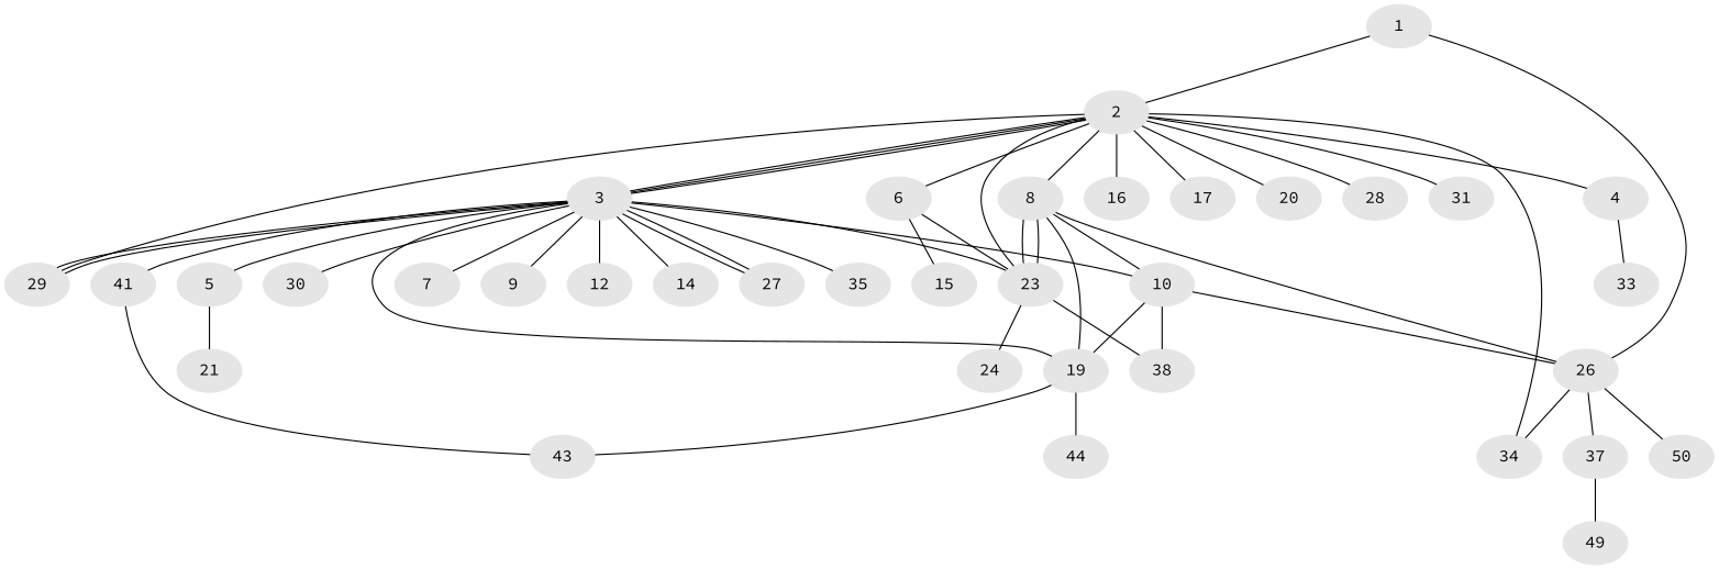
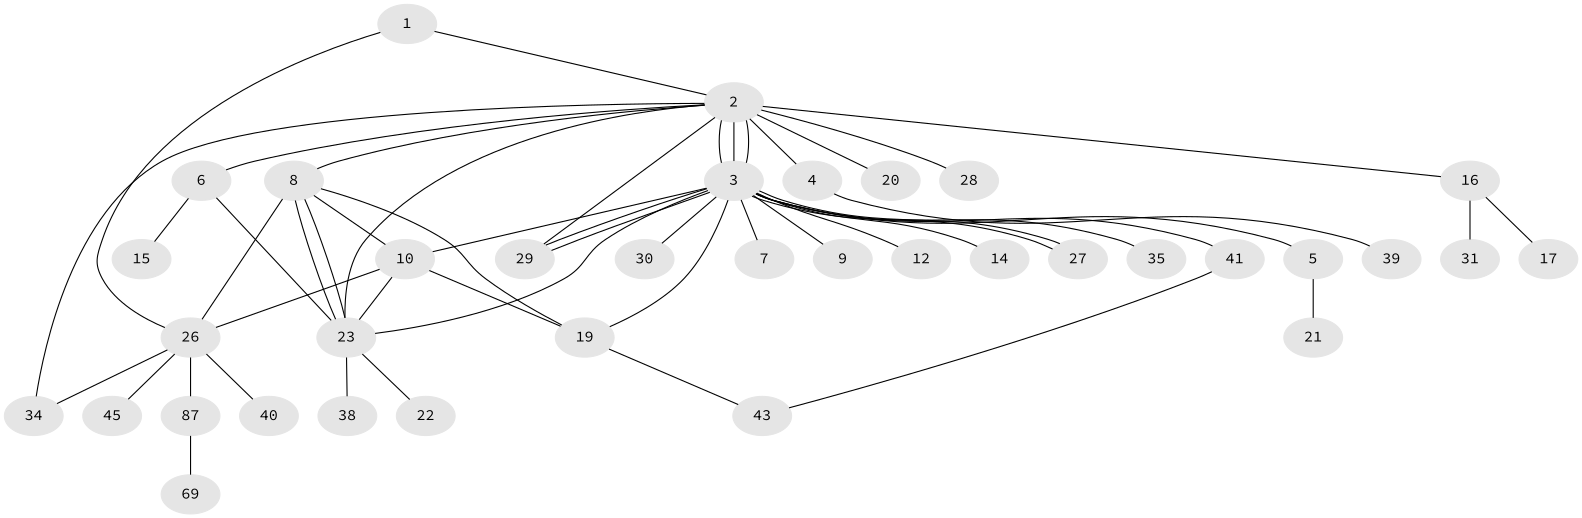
  graph {
    fontname="Source Code Pro"
    node [color=gray90 fontname="Source Code Pro" style=filled]
    edge [fontname="Source Code Pro"]
    2 [super="+13"]
    3 [super="+32"]
    4 [super="+18"]
    6
    8 [super="+11"]
    16
    17
    20
    23 [super="+48"]
    28
    29 [super="+46"]
    31
    34
    1
    26 [super="+36"]
-   37
-   40 [label=50]
+   37 [label=87]
+   40
+   45
    30
    5
    7
    9 [super="+25"]
    10 [super="+39"]
    12
    14
    19 [super="+22"]
    27 [super="+50"]
    35
    41 [super="+42"]
-   33
+   33 [label=39]
    15 [super="+47"]
-   24
+   24 [label=22]
    38
    21
    43
-   44
-   49
+   49 [label=69]
    2 -- 3
    2 -- 3
    2 -- 3
    2 -- 4
    2 -- 6
    2 -- 8
    2 -- 16
-   2 -- 17
+   16 -- 17
    2 -- 20
    2 -- 23
    2 -- 28
    2 -- 29
-   2 -- 31
+   16 -- 31
    2 -- 34
    3 -- 23
    3 -- 29
    3 -- 29
    3 -- 30
    3 -- 5
    3 -- 7
    3 -- 9
    3 -- 10
    3 -- 12
    3 -- 14
    3 -- 19
    3 -- 27
    3 -- 27
    3 -- 35
    3 -- 41 [weight=2]
    4 -- 33
    6 -- 23
    6 -- 15
    8 -- 23
    8 -- 23
    8 -- 26
    8 -- 10 [weight=2]
    8 -- 19
    23 -- 24
    23 -- 38
    1 -- 2
    1 -- 26
    26 -- 34
    26 -- 37
    26 -- 40
+   26 -- 45
    37 -- 49
    5 -- 21
-   10 -- 38
+   10 -- 23
    10 -- 26
    10 -- 19
    19 -- 43
-   19 -- 44
    41 -- 43
  }
